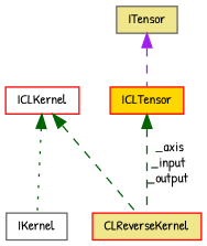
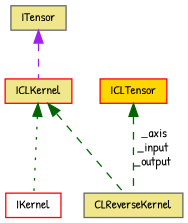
  digraph {
    fontname="Patrick Hand"
    node [color=red fillcolor=khaki fontname="Patrick Hand" fontsize=10 shape=record style=filled]
    edge [color=darkgreen dir=back fontname="Patrick Hand" fontsize=10 labelfontname=Helvetica labelfontsize=10 style=dashed]
-   n1 [fontcolor=black height=0.2 label=CLReverseKernel width=0.4]
-   n2 [fillcolor=white height=0.2 label=ICLKernel width=0.4]
-   n3 [color=gray40 fillcolor=white height=0.2 label=IKernel width=0.4]
+   n1 [color=gray40 fontcolor=black height=0.2 label=CLReverseKernel width=0.4]
+   n2 [height=0.2 label=ICLKernel width=0.4]
+   n3 [fillcolor=white height=0.2 label=IKernel width=0.4]
    n4 [fillcolor=gold height=0.2 label=ICLTensor width=0.4]
    n5 [color=gray40 height=0.2 label=ITensor width=0.4]
    n2 -> n1
    n2 -> n3 [style=dotted]
    n4 -> n1 [label=" _axis\n_input\n_output"]
-   n5 -> n4 [color=purple]
+   n5 -> n2 [color=purple]
  }
